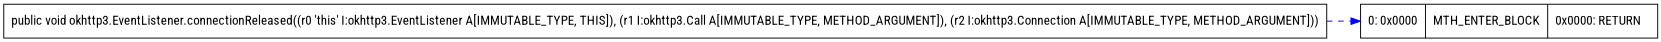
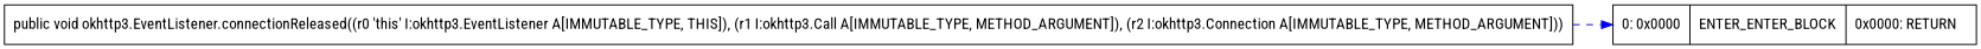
  digraph {
    rankdir=LR
    fontname="Roboto Condensed"
    node [shape=record fontname="Roboto Condensed"]
-   n1 [label="{0\:\ 0x0000|MTH_ENTER_BLOCK\l|0x0000: RETURN   \l}"]
+   n1 [label="{0\:\ 0x0000|ENTER_ENTER_BLOCK\l|0x0000: RETURN   \l}"]
    n2 [label="{public void okhttp3.EventListener.connectionReleased((r0 'this' I:okhttp3.EventListener A[IMMUTABLE_TYPE, THIS]), (r1 I:okhttp3.Call A[IMMUTABLE_TYPE, METHOD_ARGUMENT]), (r2 I:okhttp3.Connection A[IMMUTABLE_TYPE, METHOD_ARGUMENT])) }"]
    n2 -> n1 [color=blue style=dashed fontname="Roboto Condensed"]
  }
